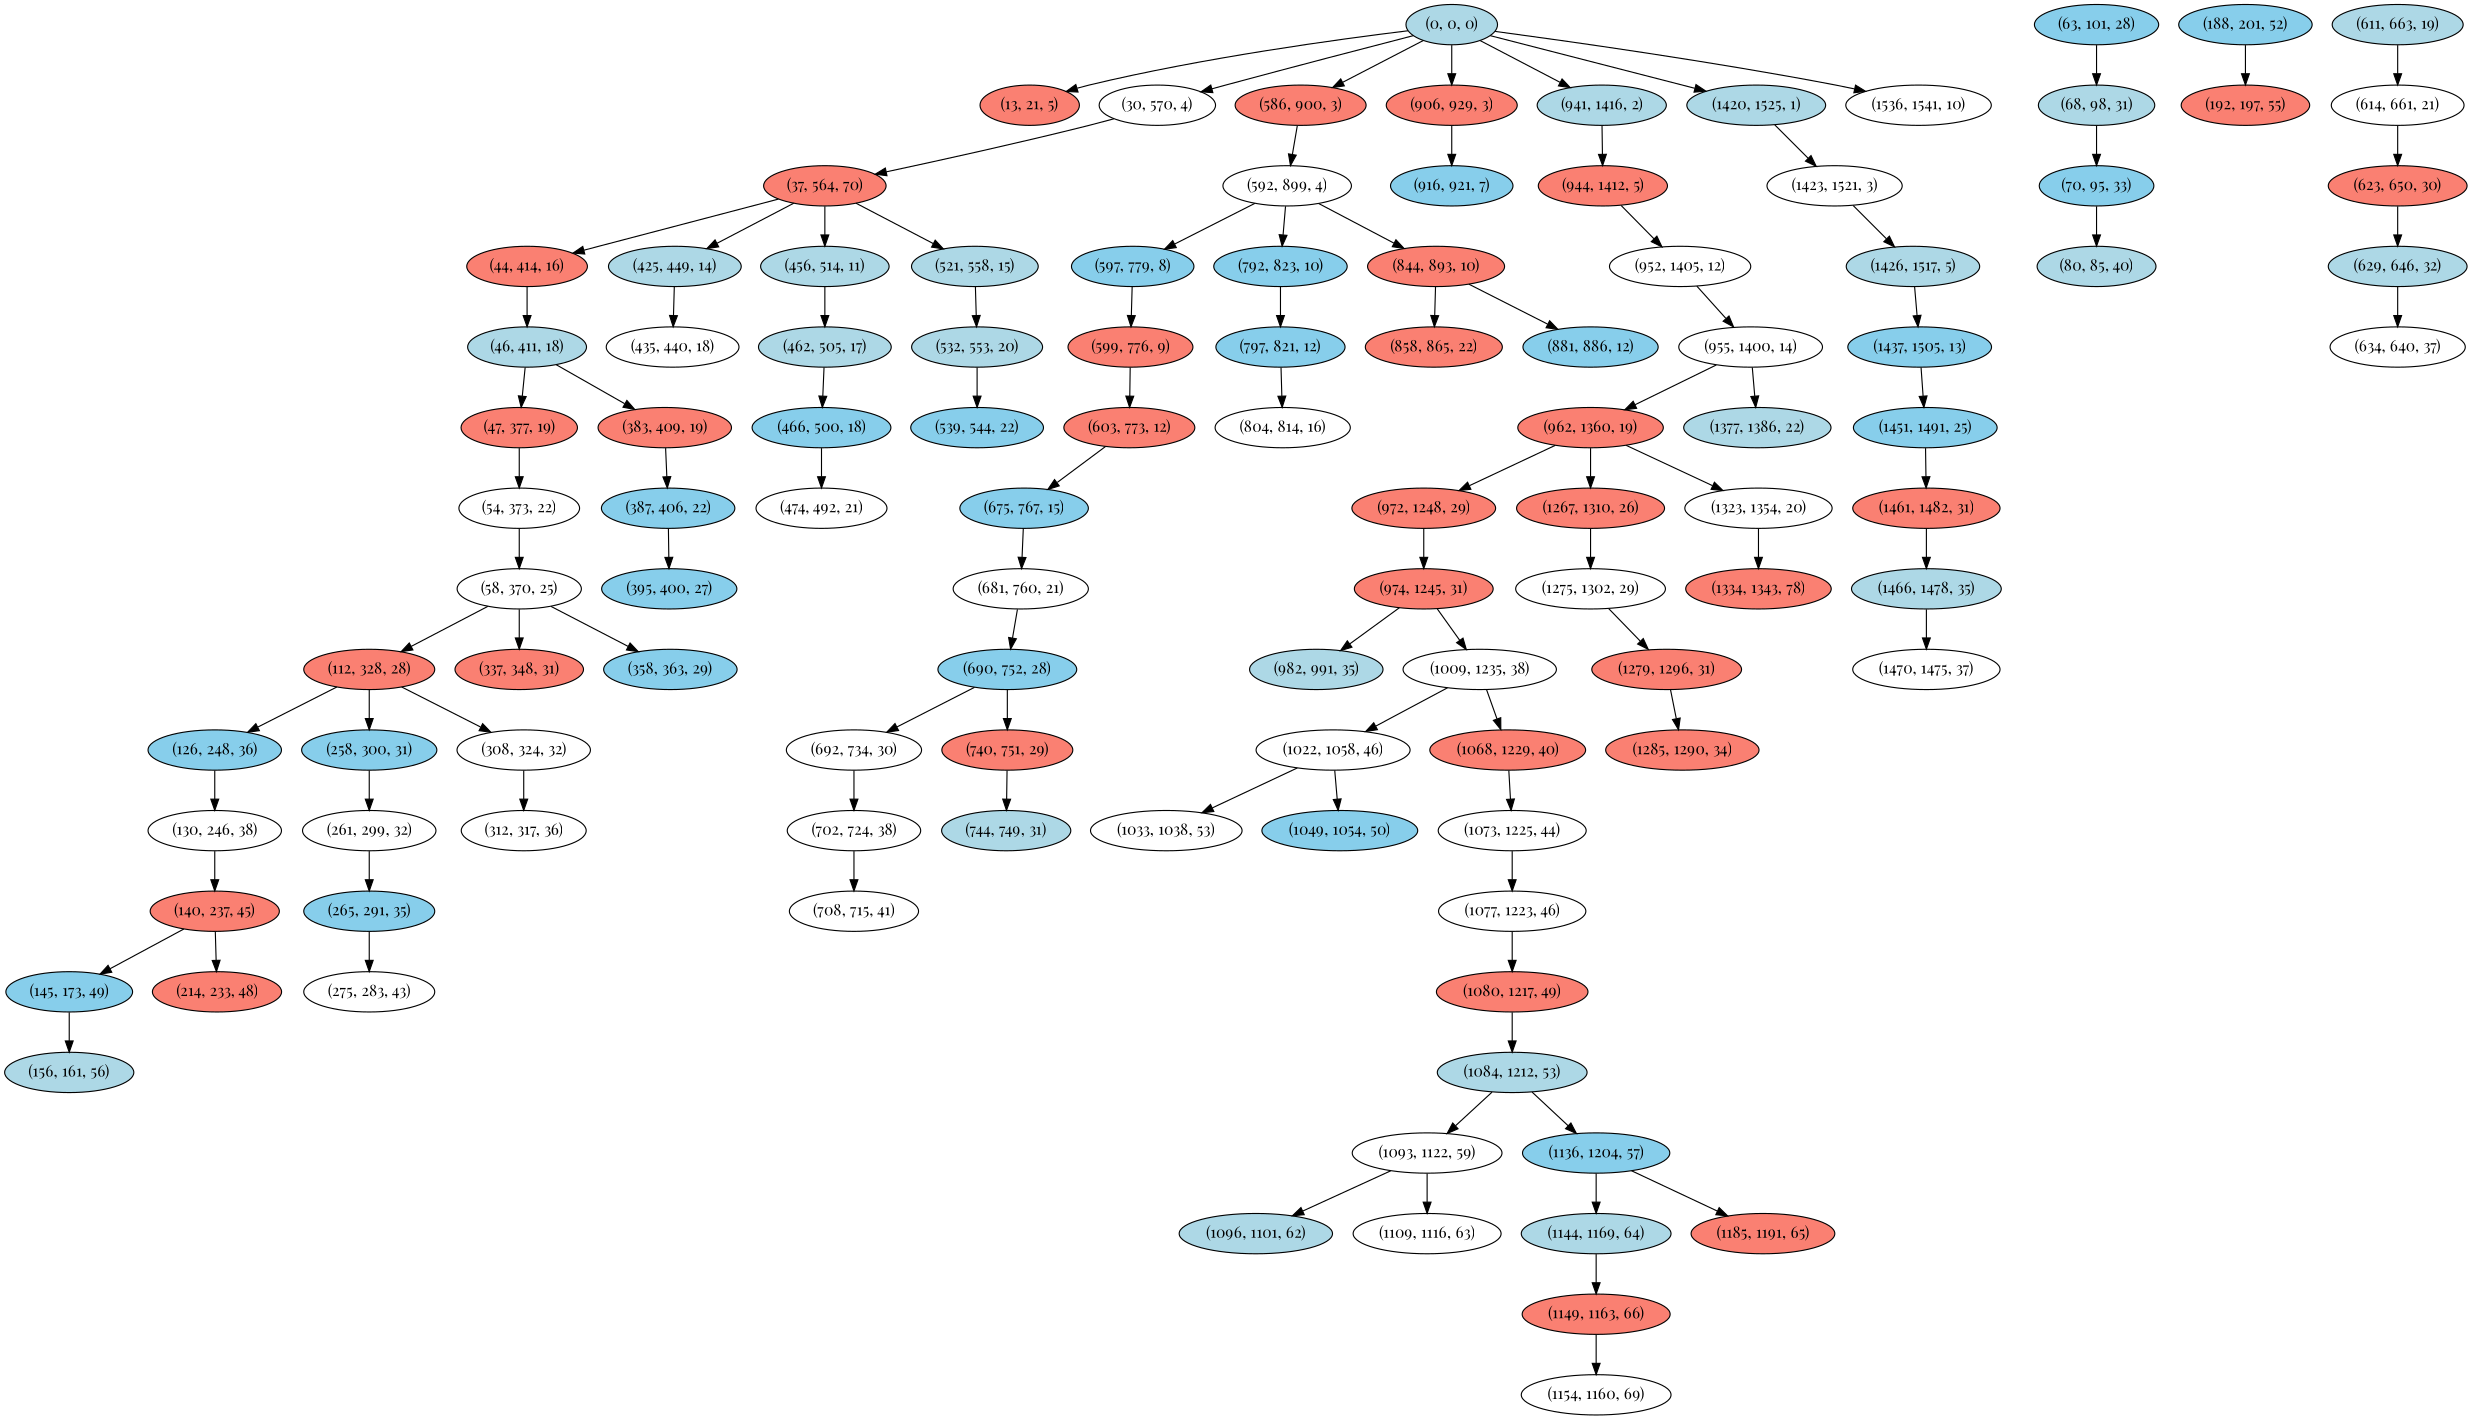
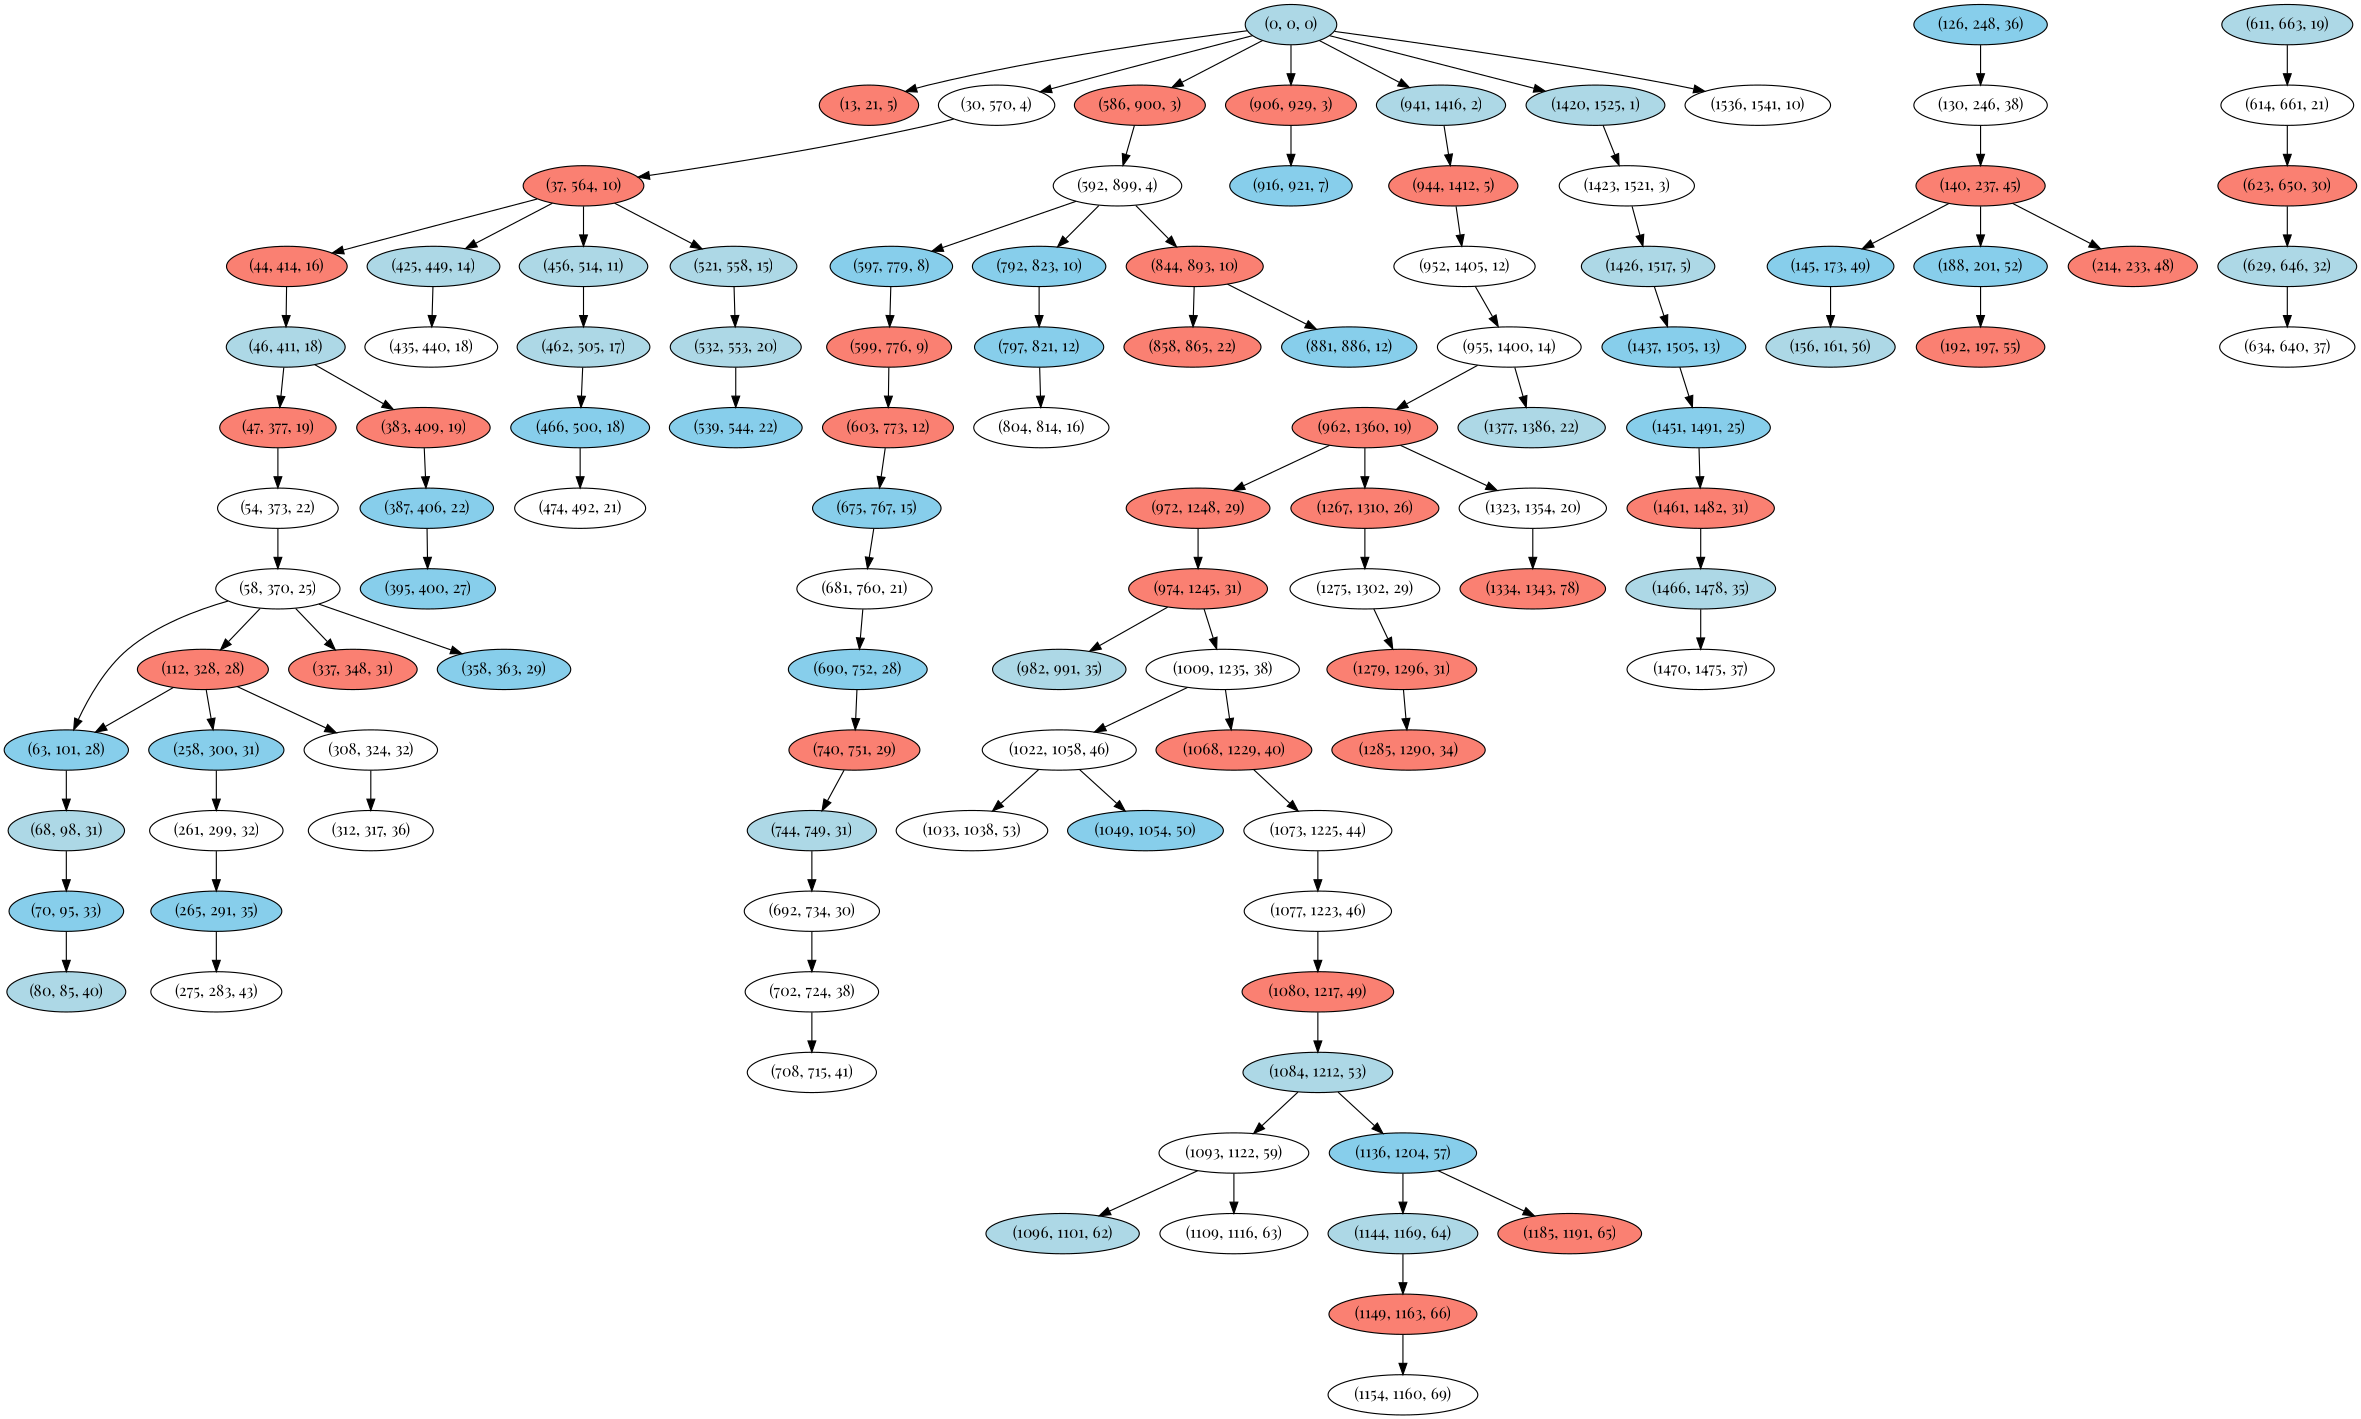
  digraph {
    fontname="Playfair Display"
    node [fillcolor=white fontname="Playfair Display" style=filled]
    edge [fontname="Playfair Display"]
    "(0, 0, 0)" [fillcolor=lightblue]
    "(13, 21, 5)" [fillcolor=salmon]
    "(30, 570, 4)"
    "(586, 900, 3)" [fillcolor=salmon]
    "(906, 929, 3)" [fillcolor=salmon]
    "(941, 1416, 2)" [fillcolor=lightblue]
    "(1420, 1525, 1)" [fillcolor=lightblue]
    "(1536, 1541, 10)"
-   "(37, 564, 10)" [fillcolor=salmon label="(37, 564, 70)"]
+   "(37, 564, 10)" [fillcolor=salmon]
    "(592, 899, 4)"
    "(916, 921, 7)" [fillcolor=skyblue]
    "(944, 1412, 5)" [fillcolor=salmon]
    "(1423, 1521, 3)"
    "(44, 414, 16)" [fillcolor=salmon]
    "(425, 449, 14)" [fillcolor=lightblue]
    "(456, 514, 11)" [fillcolor=lightblue]
    "(521, 558, 15)" [fillcolor=lightblue]
    "(46, 411, 18)" [fillcolor=lightblue]
    "(435, 440, 18)"
    "(462, 505, 17)" [fillcolor=lightblue]
    "(532, 553, 20)" [fillcolor=lightblue]
    "(47, 377, 19)" [fillcolor=salmon]
    "(383, 409, 19)" [fillcolor=salmon]
    "(54, 373, 22)"
    "(387, 406, 22)" [fillcolor=skyblue]
    "(58, 370, 25)"
    "(63, 101, 28)" [fillcolor=skyblue]
    "(112, 328, 28)" [fillcolor=salmon]
    "(337, 348, 31)" [fillcolor=salmon]
    "(358, 363, 29)" [fillcolor=skyblue]
    "(68, 98, 31)" [fillcolor=lightblue]
    "(126, 248, 36)" [fillcolor=skyblue]
    "(258, 300, 31)" [fillcolor=skyblue]
    "(308, 324, 32)"
    "(70, 95, 33)" [fillcolor=skyblue]
    "(80, 85, 40)" [fillcolor=lightblue]
    "(130, 246, 38)"
    "(261, 299, 32)"
    "(312, 317, 36)"
    "(140, 237, 45)" [fillcolor=salmon]
    "(145, 173, 49)" [fillcolor=skyblue]
    "(188, 201, 52)" [fillcolor=skyblue]
    "(214, 233, 48)" [fillcolor=salmon]
    "(156, 161, 56)" [fillcolor=lightblue]
    "(192, 197, 55)" [fillcolor=salmon]
    "(265, 291, 35)" [fillcolor=skyblue]
    "(275, 283, 43)"
    "(395, 400, 27)" [fillcolor=skyblue]
    "(466, 500, 18)" [fillcolor=skyblue]
    "(474, 492, 21)"
    "(539, 544, 22)" [fillcolor=skyblue]
    "(597, 779, 8)" [fillcolor=skyblue]
    "(792, 823, 10)" [fillcolor=skyblue]
    "(844, 893, 10)" [fillcolor=salmon]
    "(599, 776, 9)" [fillcolor=salmon]
    "(797, 821, 12)" [fillcolor=skyblue]
    "(858, 865, 22)" [fillcolor=salmon]
    "(881, 886, 12)" [fillcolor=skyblue]
    "(603, 773, 12)" [fillcolor=salmon]
    "(675, 767, 15)" [fillcolor=skyblue]
    "(611, 663, 19)" [fillcolor=lightblue]
    "(614, 661, 21)"
    "(681, 760, 21)"
    "(623, 650, 30)" [fillcolor=salmon]
    "(629, 646, 32)" [fillcolor=lightblue]
    "(634, 640, 37)"
    "(690, 752, 28)" [fillcolor=skyblue]
    "(692, 734, 30)"
    "(740, 751, 29)" [fillcolor=salmon]
    "(702, 724, 38)"
    "(744, 749, 31)" [fillcolor=lightblue]
    "(708, 715, 41)"
    "(804, 814, 16)"
    "(952, 1405, 12)"
    "(955, 1400, 14)"
    "(962, 1360, 19)" [fillcolor=salmon]
    "(1377, 1386, 22)" [fillcolor=lightblue]
    "(972, 1248, 29)" [fillcolor=salmon]
    "(1267, 1310, 26)" [fillcolor=salmon]
    "(1323, 1354, 20)"
    "(974, 1245, 31)" [fillcolor=salmon]
    "(1275, 1302, 29)"
    n83 [fillcolor=salmon label="(1334, 1343, 78)"]
    "(982, 991, 35)" [fillcolor=lightblue]
    "(1009, 1235, 38)"
    "(1022, 1058, 46)"
    "(1068, 1229, 40)" [fillcolor=salmon]
    "(1033, 1038, 53)"
    "(1049, 1054, 50)" [fillcolor=skyblue]
    "(1073, 1225, 44)"
    "(1077, 1223, 46)"
    "(1080, 1217, 49)" [fillcolor=salmon]
    "(1084, 1212, 53)" [fillcolor=lightblue]
    "(1093, 1122, 59)"
    "(1136, 1204, 57)" [fillcolor=skyblue]
    "(1096, 1101, 62)" [fillcolor=lightblue]
    "(1109, 1116, 63)"
    "(1144, 1169, 64)" [fillcolor=lightblue]
    "(1185, 1191, 65)" [fillcolor=salmon]
    "(1149, 1163, 66)" [fillcolor=salmon]
    "(1154, 1160, 69)"
    "(1279, 1296, 31)" [fillcolor=salmon]
    "(1285, 1290, 34)" [fillcolor=salmon]
    "(1426, 1517, 5)" [fillcolor=lightblue]
    "(1437, 1505, 13)" [fillcolor=skyblue]
    "(1451, 1491, 25)" [fillcolor=skyblue]
    "(1461, 1482, 31)" [fillcolor=salmon]
    "(1466, 1478, 35)" [fillcolor=lightblue]
    "(1470, 1475, 37)"
    "(0, 0, 0)" -> "(13, 21, 5)"
    "(0, 0, 0)" -> "(30, 570, 4)"
    "(0, 0, 0)" -> "(586, 900, 3)"
    "(0, 0, 0)" -> "(906, 929, 3)"
    "(0, 0, 0)" -> "(941, 1416, 2)"
    "(0, 0, 0)" -> "(1420, 1525, 1)"
    "(0, 0, 0)" -> "(1536, 1541, 10)"
    "(30, 570, 4)" -> "(37, 564, 10)"
    "(586, 900, 3)" -> "(592, 899, 4)"
    "(906, 929, 3)" -> "(916, 921, 7)"
    "(941, 1416, 2)" -> "(944, 1412, 5)"
    "(1420, 1525, 1)" -> "(1423, 1521, 3)"
    "(37, 564, 10)" -> "(44, 414, 16)"
    "(37, 564, 10)" -> "(425, 449, 14)"
    "(37, 564, 10)" -> "(456, 514, 11)"
    "(37, 564, 10)" -> "(521, 558, 15)"
    "(592, 899, 4)" -> "(597, 779, 8)"
    "(592, 899, 4)" -> "(792, 823, 10)"
    "(592, 899, 4)" -> "(844, 893, 10)"
    "(944, 1412, 5)" -> "(952, 1405, 12)"
    "(1423, 1521, 3)" -> "(1426, 1517, 5)"
    "(44, 414, 16)" -> "(46, 411, 18)"
    "(425, 449, 14)" -> "(435, 440, 18)"
    "(456, 514, 11)" -> "(462, 505, 17)"
    "(521, 558, 15)" -> "(532, 553, 20)"
    "(46, 411, 18)" -> "(47, 377, 19)"
    "(46, 411, 18)" -> "(383, 409, 19)"
    "(462, 505, 17)" -> "(466, 500, 18)"
    "(532, 553, 20)" -> "(539, 544, 22)"
    "(47, 377, 19)" -> "(54, 373, 22)"
    "(383, 409, 19)" -> "(387, 406, 22)"
    "(54, 373, 22)" -> "(58, 370, 25)"
    "(387, 406, 22)" -> "(395, 400, 27)"
+   "(58, 370, 25)" -> "(63, 101, 28)"
    "(58, 370, 25)" -> "(112, 328, 28)"
    "(58, 370, 25)" -> "(337, 348, 31)"
    "(58, 370, 25)" -> "(358, 363, 29)"
    "(63, 101, 28)" -> "(68, 98, 31)"
-   "(112, 328, 28)" -> "(126, 248, 36)"
+   "(112, 328, 28)" -> "(63, 101, 28)"
    "(112, 328, 28)" -> "(258, 300, 31)"
    "(112, 328, 28)" -> "(308, 324, 32)"
    "(68, 98, 31)" -> "(70, 95, 33)"
    "(126, 248, 36)" -> "(130, 246, 38)"
    "(258, 300, 31)" -> "(261, 299, 32)"
    "(308, 324, 32)" -> "(312, 317, 36)"
    "(70, 95, 33)" -> "(80, 85, 40)"
    "(130, 246, 38)" -> "(140, 237, 45)"
    "(261, 299, 32)" -> "(265, 291, 35)"
    "(140, 237, 45)" -> "(145, 173, 49)"
+   "(140, 237, 45)" -> "(188, 201, 52)"
    "(140, 237, 45)" -> "(214, 233, 48)"
    "(145, 173, 49)" -> "(156, 161, 56)"
    "(188, 201, 52)" -> "(192, 197, 55)"
    "(265, 291, 35)" -> "(275, 283, 43)"
    "(466, 500, 18)" -> "(474, 492, 21)"
    "(597, 779, 8)" -> "(599, 776, 9)"
    "(792, 823, 10)" -> "(797, 821, 12)"
    "(844, 893, 10)" -> "(858, 865, 22)"
    "(844, 893, 10)" -> "(881, 886, 12)"
    "(599, 776, 9)" -> "(603, 773, 12)"
    "(797, 821, 12)" -> "(804, 814, 16)"
    "(603, 773, 12)" -> "(675, 767, 15)"
    "(675, 767, 15)" -> "(681, 760, 21)"
    "(611, 663, 19)" -> "(614, 661, 21)"
    "(614, 661, 21)" -> "(623, 650, 30)"
    "(681, 760, 21)" -> "(690, 752, 28)"
    "(623, 650, 30)" -> "(629, 646, 32)"
    "(629, 646, 32)" -> "(634, 640, 37)"
-   "(690, 752, 28)" -> "(692, 734, 30)"
+   "(744, 749, 31)" -> "(692, 734, 30)"
    "(690, 752, 28)" -> "(740, 751, 29)"
    "(692, 734, 30)" -> "(702, 724, 38)"
    "(740, 751, 29)" -> "(744, 749, 31)"
    "(702, 724, 38)" -> "(708, 715, 41)"
    "(952, 1405, 12)" -> "(955, 1400, 14)"
    "(955, 1400, 14)" -> "(962, 1360, 19)"
    "(955, 1400, 14)" -> "(1377, 1386, 22)"
    "(962, 1360, 19)" -> "(972, 1248, 29)"
    "(962, 1360, 19)" -> "(1267, 1310, 26)"
    "(962, 1360, 19)" -> "(1323, 1354, 20)"
    "(972, 1248, 29)" -> "(974, 1245, 31)"
    "(1267, 1310, 26)" -> "(1275, 1302, 29)"
    "(1323, 1354, 20)" -> n83
    "(974, 1245, 31)" -> "(982, 991, 35)"
    "(974, 1245, 31)" -> "(1009, 1235, 38)"
    "(1275, 1302, 29)" -> "(1279, 1296, 31)"
    "(1009, 1235, 38)" -> "(1022, 1058, 46)"
    "(1009, 1235, 38)" -> "(1068, 1229, 40)"
    "(1022, 1058, 46)" -> "(1033, 1038, 53)"
    "(1022, 1058, 46)" -> "(1049, 1054, 50)"
    "(1068, 1229, 40)" -> "(1073, 1225, 44)"
    "(1073, 1225, 44)" -> "(1077, 1223, 46)"
    "(1077, 1223, 46)" -> "(1080, 1217, 49)"
    "(1080, 1217, 49)" -> "(1084, 1212, 53)"
    "(1084, 1212, 53)" -> "(1093, 1122, 59)"
    "(1084, 1212, 53)" -> "(1136, 1204, 57)"
    "(1093, 1122, 59)" -> "(1096, 1101, 62)"
    "(1093, 1122, 59)" -> "(1109, 1116, 63)"
    "(1136, 1204, 57)" -> "(1144, 1169, 64)"
    "(1136, 1204, 57)" -> "(1185, 1191, 65)"
    "(1144, 1169, 64)" -> "(1149, 1163, 66)"
    "(1149, 1163, 66)" -> "(1154, 1160, 69)"
    "(1279, 1296, 31)" -> "(1285, 1290, 34)"
    "(1426, 1517, 5)" -> "(1437, 1505, 13)"
    "(1437, 1505, 13)" -> "(1451, 1491, 25)"
    "(1451, 1491, 25)" -> "(1461, 1482, 31)"
    "(1461, 1482, 31)" -> "(1466, 1478, 35)"
    "(1466, 1478, 35)" -> "(1470, 1475, 37)"
  }
